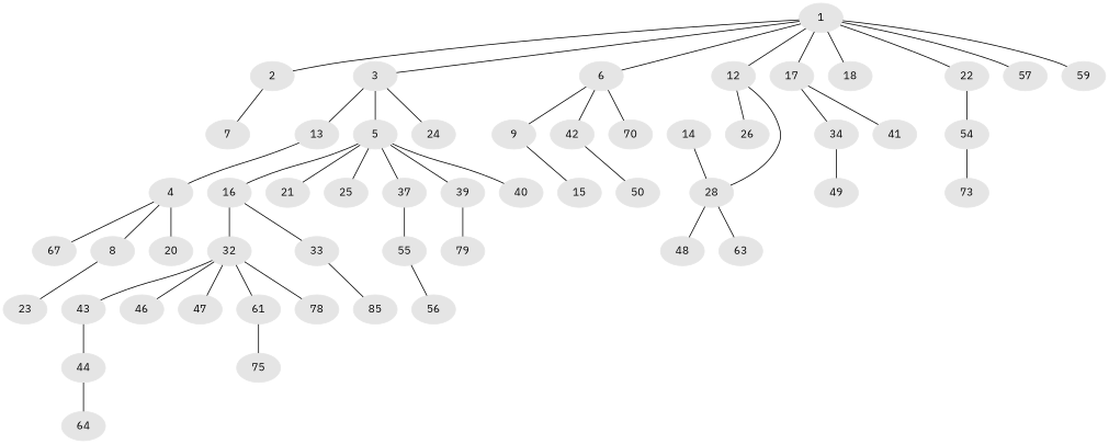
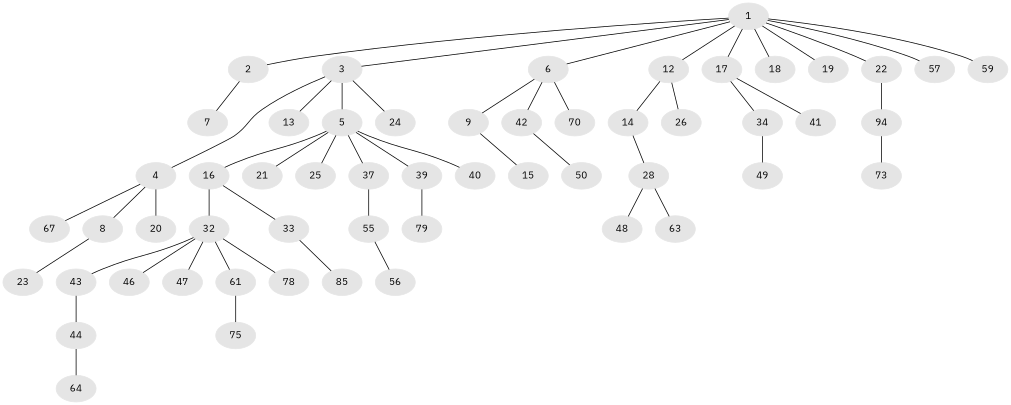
  graph {
    fontname="IBM Plex Sans"
    node [color=gray90 fontname="IBM Plex Sans" style=filled]
    edge [fontname="IBM Plex Sans"]
    1 [super="+10"]
    2 [super="+53"]
    3
    6 [super="+35"]
    12
    17
    18
+   19
    22 [super="+68"]
    57 [super="+65"]
    59
    7
    4 [super="+42"]
    5 [super="+11"]
    13
    24 [super="+76"]
    9 [super="+30"]
    n18 [label=42 super="+69"]
    70
    14 [super="+27"]
    26 [super="+29"]
    34 [super="+38"]
    41
-   54 [super="+60"]
+   54 [super="+60" label=94]
    67 [super="+71"]
    8 [super="+81"]
    20
    16 [super="+58"]
    21
    25
    37
    39
    40
    23 [super="+51"]
    32 [super="+36"]
    33 [super="+77"]
    55 [super="+72"]
    79
    15
    50
    28 [super="+31"]
    48
    63
    43
    46 [super="+52"]
    47 [super="+74"]
    61 [super="+62"]
    78
    n49 [label=85]
    49
    73
    44 [super="+66"]
    75
    56
    64
    1 -- 2
    1 -- 3
    1 -- 6
    1 -- 12
    1 -- 17
    1 -- 18
+   1 -- 19
    1 -- 22
    1 -- 57
    1 -- 59
    2 -- 7
-   13 -- 4
+   3 -- 4
    3 -- 5
    3 -- 13
    3 -- 24
    6 -- 9
    6 -- n18
    6 -- 70
-   12 -- 28
+   12 -- 14
    12 -- 26
    17 -- 34
    17 -- 41
    22 -- 54
    4 -- 67
    4 -- 8
    4 -- 20
    5 -- 16
    5 -- 21
    5 -- 25
    5 -- 37
    5 -- 39
    5 -- 40
    9 -- 15
    n18 -- 50
    14 -- 28
    34 -- 49
    54 -- 73
    8 -- 23
    16 -- 32
    16 -- 33
    37 -- 55
    39 -- 79
    32 -- 43
    32 -- 46
    32 -- 47
    32 -- 61
    32 -- 78
    33 -- n49
    55 -- 56
    28 -- 48
    28 -- 63
    43 -- 44
    61 -- 75
    44 -- 64
  }
